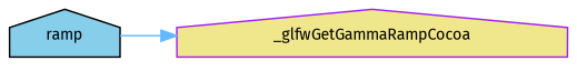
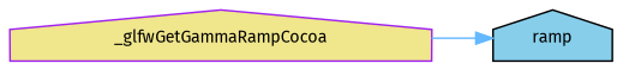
  digraph {
    rankdir=LR
    fontname="Fira Sans"
    node [fontname="Fira Sans" fontsize=10 shape=house style=filled]
    n1 [color=purple fillcolor=khaki fontcolor=black height=0.2 label=_glfwGetGammaRampCocoa width=0.4]
    n2 [color=black fillcolor=skyblue height=0.2 label=ramp width=0.4]
-   n2 -> n1 [color=steelblue1 fontname="Fira Sans" fontsize=10 labelfontname=Helvetica labelfontsize=10 style=solid arrowhead=normal]
+   n1 -> n2 [color=steelblue1 fontname="Fira Sans" fontsize=10 labelfontname=Helvetica labelfontsize=10 style=solid arrowhead=normal]
  }
